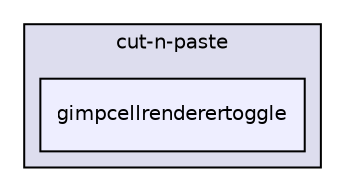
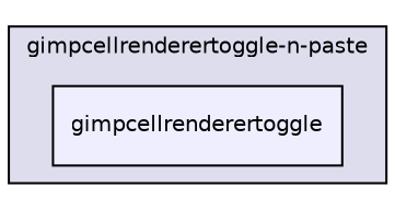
  digraph {
    compound=true
    rankdir=LR
    n1 [fillcolor="#eeeeff" fontname=Helvetica fontsize=10 label=gimpcellrenderertoggle pencolor=black shape=box style=filled]
    subgraph cluster_1 {
      bgcolor="#ddddee"
      fontname=Helvetica
      fontsize=10
-     label="cut-n-paste"
+     label="gimpcellrenderertoggle-n-paste"
      pencolor=black
      n1
    }
  }
